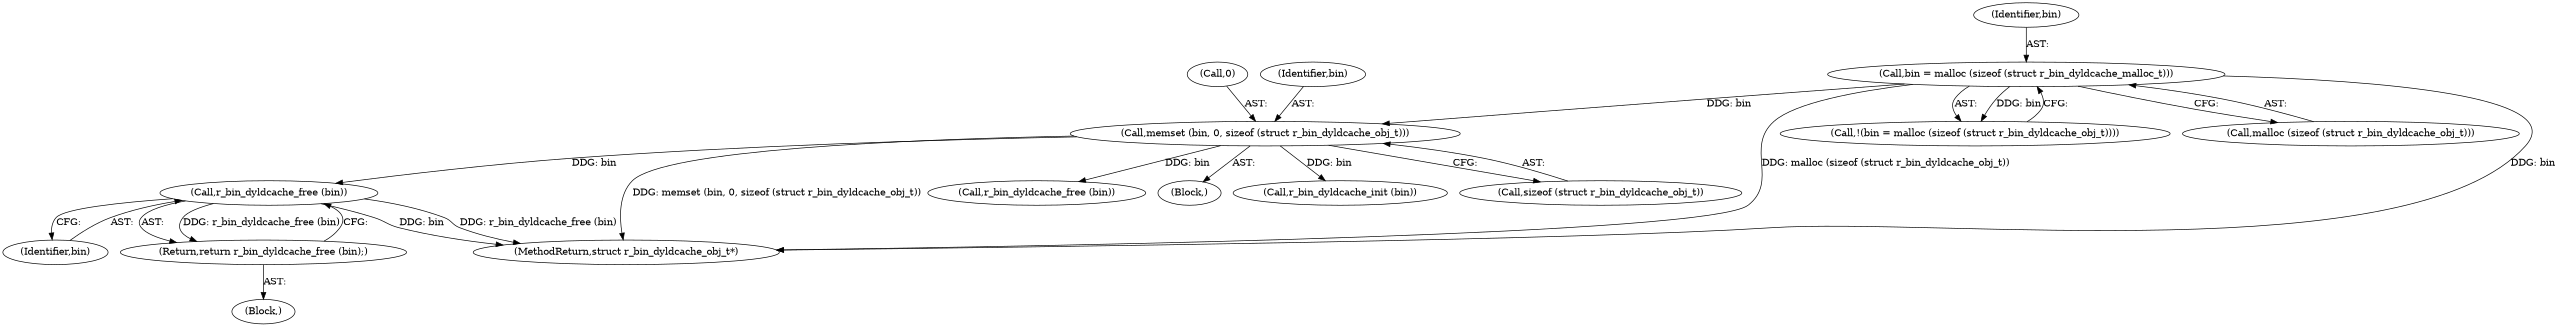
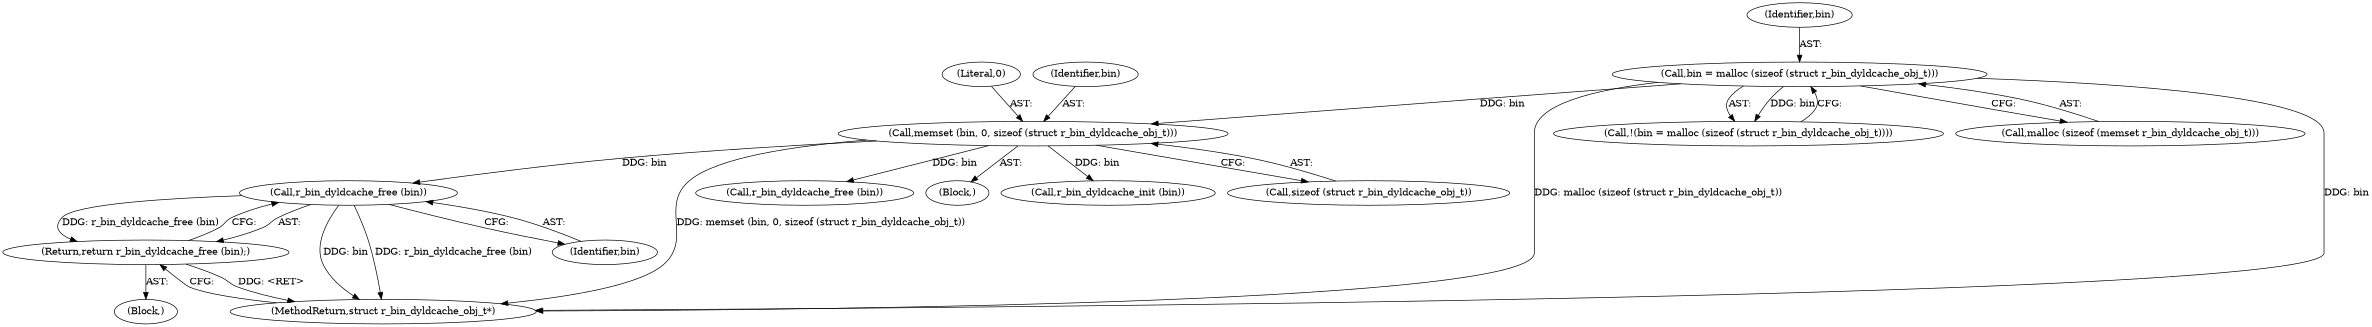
  digraph {
    n1 [label="(Call,r_bin_dyldcache_free (bin))"]
    n2 [label="(Return,return r_bin_dyldcache_free (bin);)"]
    n3 [label="(Identifier,bin)"]
    n4 [label="(MethodReturn,struct r_bin_dyldcache_obj_t*)"]
    n5 [label="(Block,)"]
    n6 [label="(Call,memset (bin, 0, sizeof (struct r_bin_dyldcache_obj_t)))"]
    n7 [label="(Call,r_bin_dyldcache_free (bin))"]
    n8 [label="(Block,)"]
    n9 [label="(Call,r_bin_dyldcache_init (bin))"]
    n10 [label="(Call,sizeof (struct r_bin_dyldcache_obj_t))"]
-   n11 [label="(Call,bin = malloc (sizeof (struct r_bin_dyldcache_malloc_t)))"]
+   n11 [label="(Call,bin = malloc (sizeof (struct r_bin_dyldcache_obj_t)))"]
    n12 [label="(Call,!(bin = malloc (sizeof (struct r_bin_dyldcache_obj_t))))"]
-   n13 [label="(Call,malloc (sizeof (struct r_bin_dyldcache_obj_t)))"]
+   n13 [label="(Call,malloc (sizeof (memset r_bin_dyldcache_obj_t)))"]
    n14 [label="(Identifier,bin)"]
-   n15 [label="(Call,0)"]
+   n15 [label="(Literal,0)"]
    n16 [label="(Identifier,bin)"]
    n1 -> n2 [label="AST: "]
    n1 -> n2 [label="DDG: r_bin_dyldcache_free (bin)"]
    n1 -> n3 [label="CFG: "]
    n1 -> n4 [label="DDG: bin"]
    n1 -> n4 [label="DDG: r_bin_dyldcache_free (bin)"]
    n2 -> n1 [label="CFG: "]
+   n2 -> n4 [label="DDG: <RET>"]
    n2 -> n5 [label="AST: "]
    n3 -> n1 [label="AST: "]
+   n4 -> n2 [label="CFG: "]
    n6 -> n1 [label="DDG: bin"]
    n6 -> n4 [label="DDG: memset (bin, 0, sizeof (struct r_bin_dyldcache_obj_t))"]
    n6 -> n7 [label="DDG: bin"]
    n6 -> n8 [label="AST: "]
    n6 -> n9 [label="DDG: bin"]
    n6 -> n10 [label="CFG: "]
    n10 -> n6 [label="AST: "]
    n11 -> n4 [label="DDG: bin"]
    n11 -> n4 [label="DDG: malloc (sizeof (struct r_bin_dyldcache_obj_t))"]
    n11 -> n6 [label="DDG: bin"]
    n11 -> n12 [label="AST: "]
    n11 -> n12 [label="DDG: bin"]
    n11 -> n13 [label="CFG: "]
    n12 -> n11 [label="CFG: "]
    n13 -> n11 [label="AST: "]
    n14 -> n11 [label="AST: "]
    n15 -> n6 [label="AST: "]
    n16 -> n6 [label="AST: "]
  }
